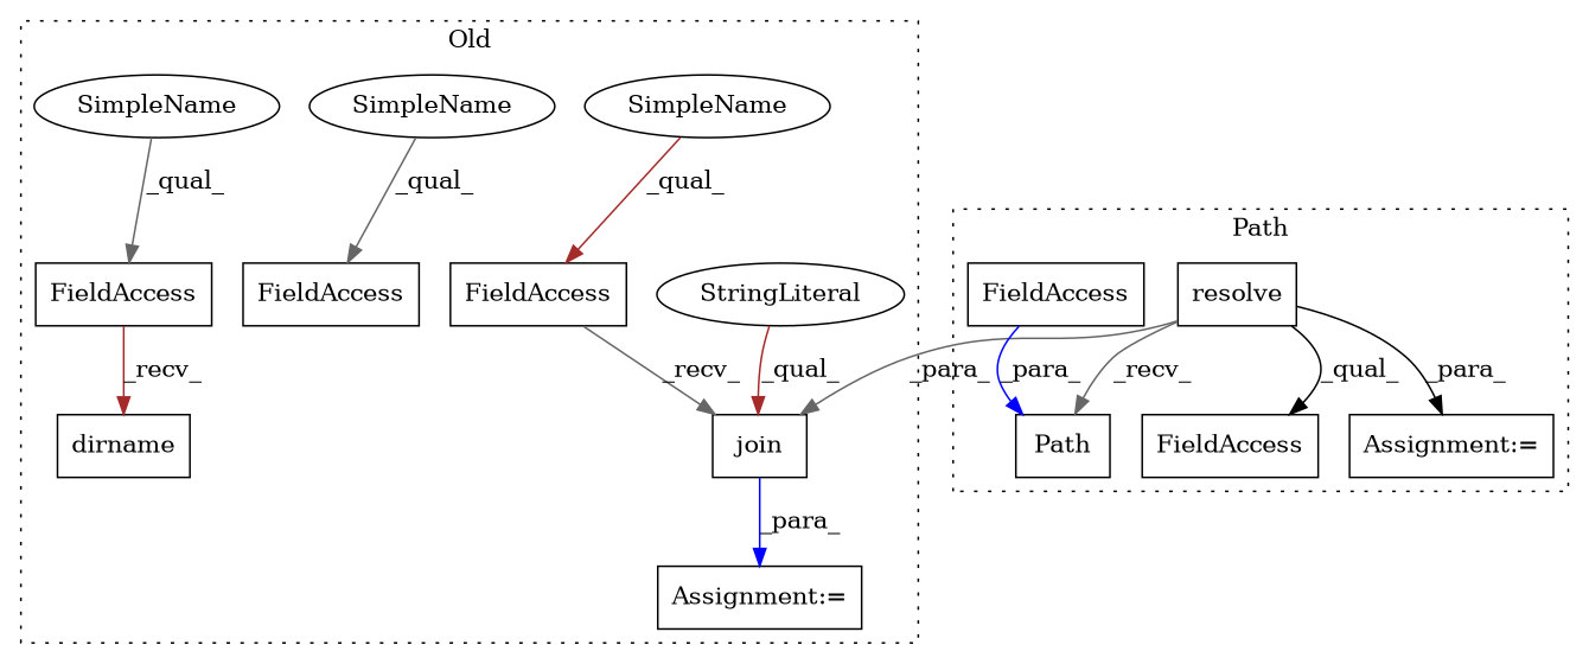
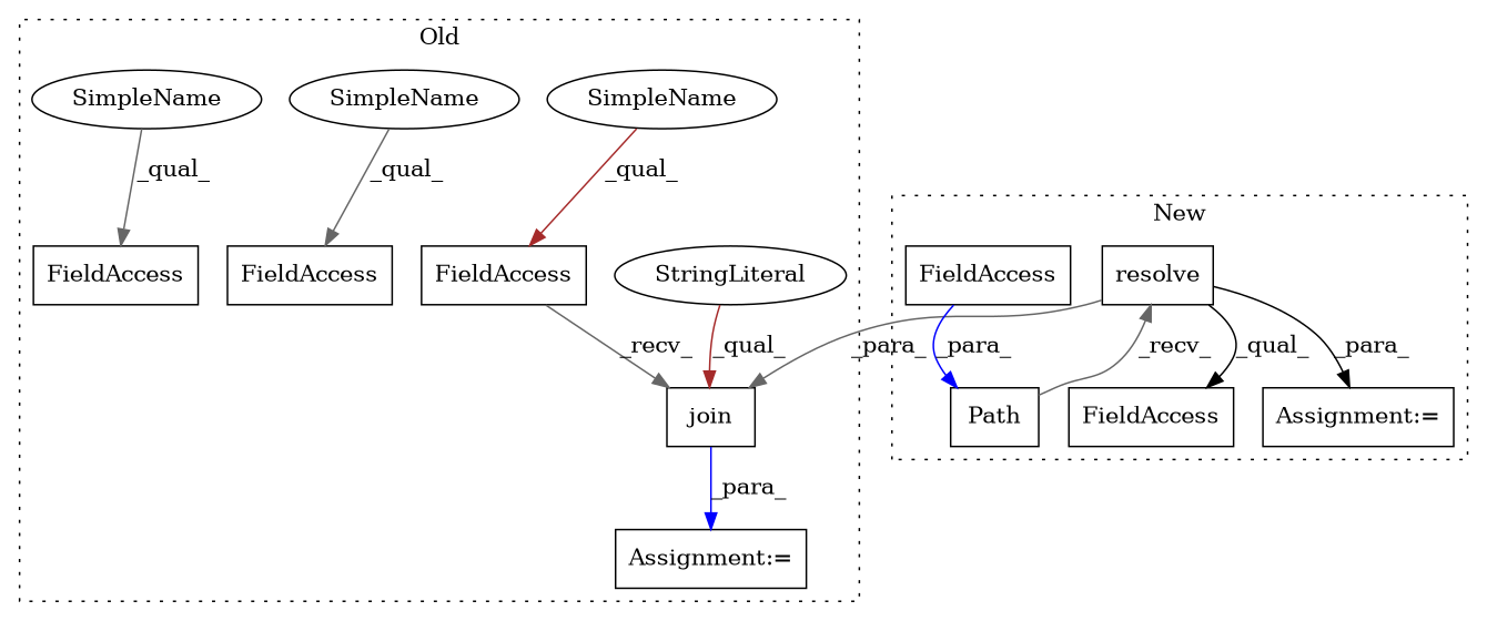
  digraph {
    node [a=22 l=7 s=531 shape=box]
    edge [color=gray40]
-   n1 [a=32 l="8,1" label=dirname s="539,572"]
    n2 [label=FieldAccess]
    n3 [a=7 l=1 label="Assignment:=" s=517]
    n4 [label=FieldAccess s=518]
    n5 [label=FieldAccess s=547]
    n6 [a=32 l="5,1" label=join s="526,608"]
    n7 [a=45 l=6 label=StringLiteral s=574 shape=ellipse]
    n8 [a=42 l=2 label=SimpleName s=518 shape=ellipse]
    n9 [a=42 l=2 label=SimpleName s=547 shape=ellipse]
    n10 [a=42 l=2 label=SimpleName shape=ellipse]
    n11 [a=32 l=9 label=resolve]
    n12 [a=7 l=1 label="Assignment:=" s=512]
    n13 [a=32 l="5,1" label=Path s="516,529"]
    n14 [l=8 label=FieldAccess s=521]
    n15 [l=31 label=FieldAccess s=516]
    subgraph cluster_1 {
      label=Old
      style=dotted
-     n1
      n2
      n3
      n4
      n5
      n6
      n7
      n8
      n9
      n10
    }
    subgraph cluster_2 {
-     label=Path
+     label=New
      style=dotted
      n11
      n12
      n13
      n14
      n15
    }
-   n2 -> n1 [color=brown label=_recv_]
    n4 -> n6 [label=_recv_]
    n6 -> n3 [color=blue label=_para_]
    n7 -> n6 [color=brown label=_qual_]
    n8 -> n4 [color=brown label=_qual_]
    n9 -> n5 [label=_qual_]
    n10 -> n2 [label=_qual_]
    n11 -> n6 [label=_para_]
    n11 -> n12 [color=black label=_para_]
    n11 -> n15 [color=black label=_qual_]
-   n11 -> n13 [label=_recv_]
+   n13 -> n11 [label=_recv_]
    n14 -> n13 [color=blue label=_para_]
  }
